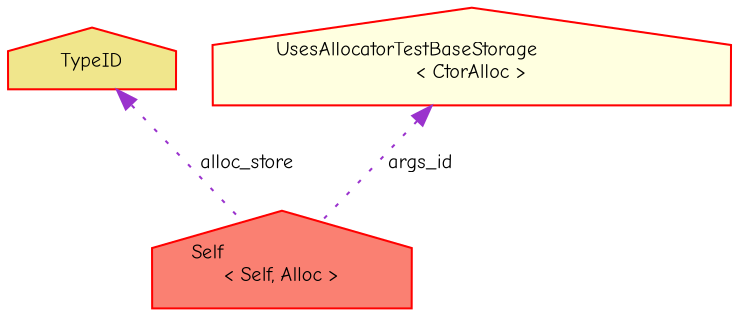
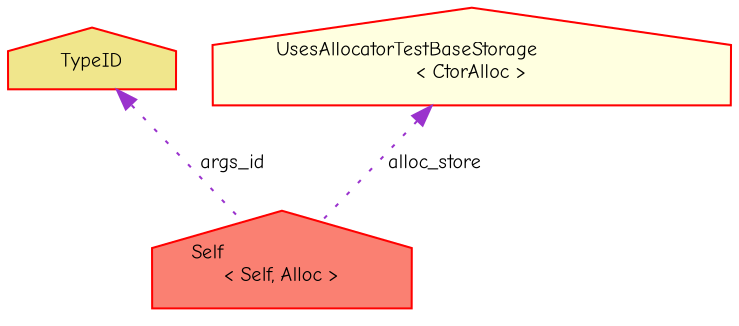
  digraph {
    fontname="Comic Neue"
    node [color=red fontname="Comic Neue" fontsize=10 shape=house style=filled]
    edge [color=darkorchid3 dir=back fontname="Comic Neue" fontsize=10 labelfontname=Helvetica labelfontsize=10 style=dotted]
    n1 [fillcolor=salmon fontcolor=black height=0.2 label="Self\l\< Self, Alloc \>" width=0.4]
    n2 [fillcolor=khaki height=0.2 label=TypeID width=0.4]
    n3 [fillcolor=lightyellow height=0.2 label="UsesAllocatorTestBaseStorage\l\< CtorAlloc \>" width=0.4]
-   n2 -> n1 [label=" alloc_store"]
-   n3 -> n1 [label=" args_id"]
+   n2 -> n1 [label=" args_id"]
+   n3 -> n1 [label=" alloc_store"]
  }
